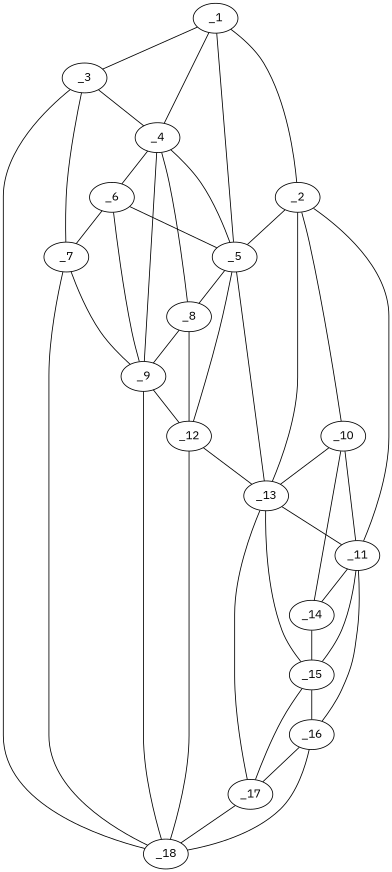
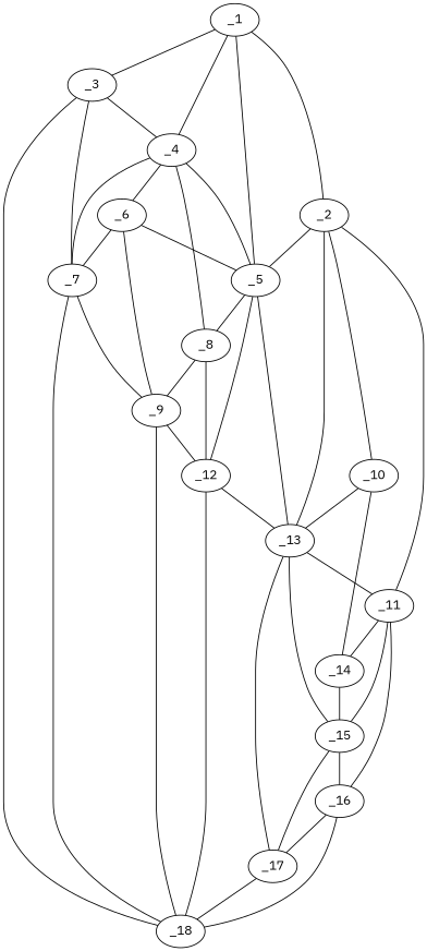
  graph {
    fontname="IBM Plex Sans"
    node [fontname="IBM Plex Sans" x=73 y=29]
    edge [fontname="IBM Plex Sans" valence=2]
    _1 [x=30 y=23]
    _3 [x=58 y=5]
    _2 [x=53 y=96]
    _4 [x=59 y=31]
    _5 [x=60 y=42]
    _7 [x=66 y=14]
    _18 [x=106 y=9]
    _10 [y=107]
    _11 [x=80 y=118]
    _13 [x=84 y=97]
    _6 [x=65]
    _8 [x=68 y=33]
    _12 [x=83 y=34]
    _9
    _14 [x=84 y=102]
    _15 [x=95 y=108]
    _16 [x=97 y=117]
    _17 [x=100 y=33]
    _1 -- _3 [valence=1]
    _1 -- _2 [valence=1]
    _1 -- _4
    _1 -- _5
    _3 -- _4
    _3 -- _7 [valence=1]
    _3 -- _18 [valence=1]
    _2 -- _5
    _2 -- _10 [valence=1]
    _2 -- _11 [valence=1]
    _2 -- _13
    _4 -- _5
-   _4 -- _9
+   _4 -- _7
    _4 -- _6
    _4 -- _8
    _5 -- _13 [valence=1]
    _5 -- _8
    _5 -- _12 [valence=1]
    _7 -- _18 [valence=1]
    _7 -- _9
-   _10 -- _11 [valence=1]
    _10 -- _13
    _10 -- _14
    _11 -- _14
    _11 -- _15 [valence=1]
    _11 -- _16 [valence=1]
    _13 -- _11
    _13 -- _15
    _13 -- _17
    _6 -- _5 [valence=1]
    _6 -- _7 [valence=1]
    _6 -- _9
    _8 -- _12
    _8 -- _9
    _12 -- _18
    _12 -- _13
    _9 -- _18
    _9 -- _12 [valence=1]
    _14 -- _15
    _15 -- _16
    _15 -- _17
    _16 -- _18 [valence=1]
    _16 -- _17 [valence=1]
    _17 -- _18
  }
